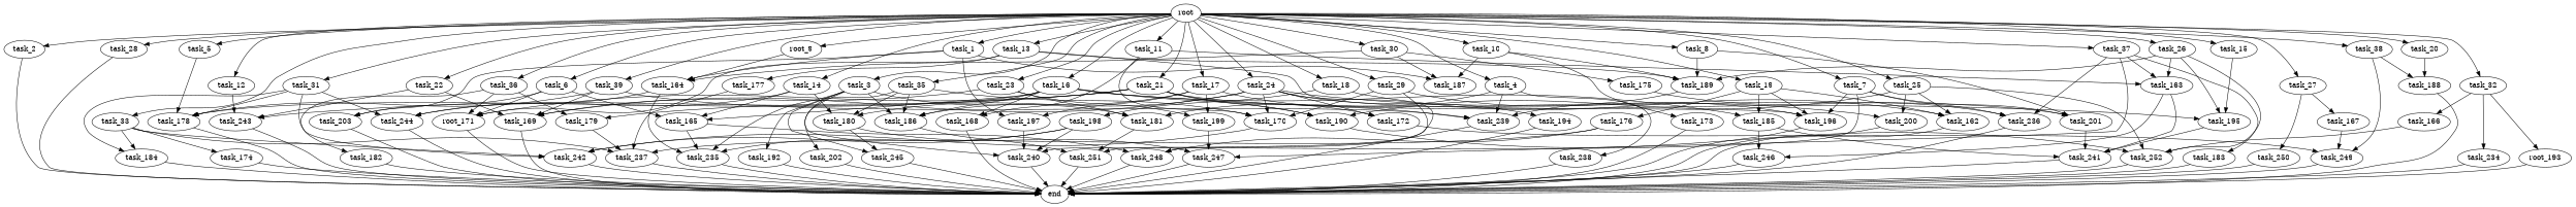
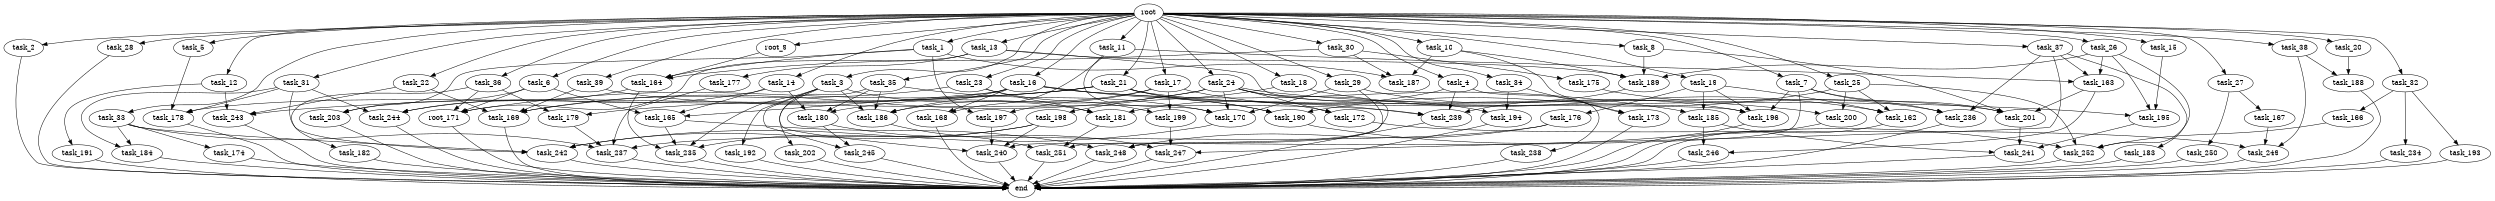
  digraph {
    root
    task_11
    task_2
    task_21
    task_23
    task_35
    task_33
    task_14
    task_3
    task_28
    task_22
    task_5
    task_30
    n14 [label=root_9]
    task_27
    task_20
    task_37
    task_39
    task_8
    task_24
    task_31
    task_12
    task_32
    task_10
    task_29
    task_1
+   task_34
    task_4
    task_13
    task_36
    task_16
    task_15
    task_18
    task_26
    task_25
    task_19
    task_38
    task_17
    task_6
    task_7
    task_168
    task_163
    task_170
    end
    task_201
    task_179
    task_172
    n48 [label=root_171]
    task_243
    task_190
    task_199
    task_181
    task_169
    task_186
    task_202
    task_180
    task_242
    task_184
    task_237
    task_174
    task_244
    task_165
    task_235
    task_245
    task_192
    task_240
    task_178
    task_164
    task_187
    task_175
    task_167
    task_250
    task_188
    task_236
    task_247
    task_183
    task_239
    task_189
    task_248
    task_194
    task_200
+   task_191
    task_234
-   task_193 [label=root_193]
+   task_193
    task_166
    task_173
    task_196
    task_251
    task_203
    task_197
    task_238
    task_177
    task_182
    task_185
    task_195
    task_162
    task_198
    task_252
    task_176
    task_249
    task_246
    task_241
    root -> task_11
    root -> task_2
    root -> task_21
    root -> task_23
    root -> task_35
    root -> task_33
    root -> task_14
    root -> task_3
    root -> task_28
    root -> task_22
    root -> task_5
    root -> task_30
    root -> n14
    root -> task_27
    root -> task_20
    root -> task_37
    root -> task_39
    root -> task_8
    root -> task_24
    root -> task_31
    root -> task_12
    root -> task_32
    root -> task_10
    root -> task_29
    root -> task_1
+   root -> task_34
    root -> task_4
    root -> task_13
    root -> task_36
    root -> task_16
    root -> task_15
    root -> task_18
    root -> task_26
    root -> task_25
    root -> task_19
    root -> task_38
    root -> task_17
    root -> task_6
    root -> task_7
    task_11 -> task_168
    task_11 -> task_163
    task_11 -> task_170
    task_2 -> end
    task_21 -> task_201
    task_21 -> task_179
    task_21 -> task_172
    task_21 -> n48
    task_21 -> task_243
    task_21 -> task_190
    task_23 -> task_199
    task_23 -> task_181
    task_23 -> task_169
    task_35 -> task_170
    task_35 -> task_186
    task_35 -> task_202
    task_35 -> task_180
    task_33 -> task_242
    task_33 -> task_184
    task_33 -> task_237
    task_33 -> task_174
    task_14 -> task_180
    task_14 -> task_244
    task_14 -> task_165
    task_3 -> task_181
    task_3 -> task_186
    task_3 -> task_235
    task_3 -> task_245
    task_3 -> task_192
    task_3 -> task_240
    task_28 -> end
    task_22 -> task_243
    task_22 -> task_169
    task_5 -> task_178
    task_30 -> task_164
    task_30 -> task_187
    task_30 -> task_175
    n14 -> task_164
    task_27 -> task_167
    task_27 -> task_250
    task_20 -> task_188
    task_37 -> task_163
    task_37 -> task_236
    task_37 -> task_247
    task_37 -> task_183
    task_39 -> task_169
-   task_39 -> task_178
    task_39 -> task_239
    task_8 -> task_201
    task_8 -> task_189
    task_24 -> task_170
    task_24 -> task_172
    task_24 -> task_169
    task_24 -> task_180
    task_24 -> task_248
    task_24 -> task_194
    task_24 -> task_200
    task_31 -> task_242
    task_31 -> task_184
    task_31 -> task_244
    task_31 -> task_178
    task_12 -> task_243
+   task_12 -> task_191
    task_32 -> task_234
    task_32 -> task_193
    task_32 -> task_166
    task_10 -> task_187
    task_10 -> task_189
    task_10 -> task_173
    task_29 -> task_170
    task_29 -> task_196
    task_29 -> task_251
    task_1 -> task_164
    task_1 -> task_187
    task_1 -> task_203
    task_1 -> task_197
+   task_34 -> task_194
+   task_34 -> task_173
    task_4 -> task_181
    task_4 -> task_239
    task_4 -> task_238
    task_13 -> n48
    task_13 -> task_189
    task_13 -> task_196
    task_13 -> task_177
    task_36 -> task_179
    task_36 -> n48
    task_36 -> task_182
    task_16 -> task_168
    task_16 -> task_190
    task_16 -> task_186
    task_16 -> task_165
    task_16 -> task_178
    task_16 -> task_185
    task_16 -> task_195
    task_15 -> task_195
    task_18 -> task_162
    task_18 -> task_198
    task_26 -> task_163
    task_26 -> task_189
    task_26 -> task_195
    task_26 -> task_252
    task_25 -> task_190
    task_25 -> task_200
    task_25 -> task_162
    task_25 -> task_252
    task_19 -> task_196
    task_19 -> task_185
    task_19 -> task_162
    task_19 -> task_176
    task_38 -> task_188
    task_38 -> task_249
    task_17 -> task_199
    task_17 -> task_186
    task_17 -> task_239
    task_17 -> task_197
    task_6 -> n48
    task_6 -> task_165
    task_6 -> task_203
    task_7 -> task_201
    task_7 -> task_240
    task_7 -> task_236
    task_7 -> task_196
    task_168 -> end
    task_163 -> task_246
-   task_163 -> task_241
+   task_163 -> task_201
    task_170 -> task_242
    task_201 -> task_241
    task_179 -> task_237
    task_172 -> task_249
    n48 -> end
    task_243 -> end
    task_190 -> task_252
    task_199 -> task_247
    task_181 -> task_251
    task_169 -> end
    task_186 -> task_251
    task_202 -> end
    task_180 -> task_245
    task_180 -> task_247
    task_242 -> end
    task_184 -> end
    task_237 -> end
    task_174 -> end
    task_244 -> end
    task_165 -> task_235
    task_165 -> task_248
    task_235 -> end
    task_245 -> end
    task_192 -> end
    task_240 -> end
    task_178 -> end
    task_164 -> task_244
    task_164 -> task_235
    task_175 -> task_236
    task_167 -> task_249
    task_250 -> end
    task_188 -> end
    task_236 -> end
    task_247 -> end
    task_183 -> end
    task_239 -> end
    task_189 -> task_239
    task_248 -> end
    task_194 -> end
    task_200 -> end
+   task_191 -> end
    task_234 -> end
    task_193 -> end
    task_166 -> task_252
    task_173 -> end
    task_196 -> end
    task_251 -> end
    task_203 -> end
    task_197 -> task_240
    task_238 -> end
    task_177 -> task_237
    task_182 -> end
    task_185 -> task_246
    task_185 -> task_241
    task_195 -> task_241
    task_162 -> end
    task_198 -> task_242
    task_198 -> task_235
    task_198 -> task_240
    task_252 -> end
    task_176 -> task_237
    task_176 -> task_248
    task_249 -> end
    task_246 -> end
    task_241 -> end
  }
